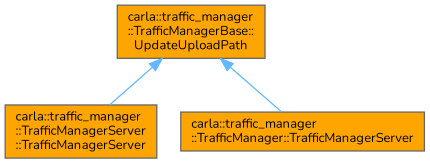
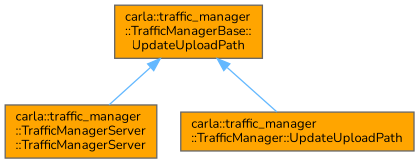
  digraph {
    rankdir=TB
    fontname=Nunito
    node [color=grey40 fillcolor=orange fontname=Nunito fontsize=10 shape=box style=filled]
    edge [color=steelblue1 dir=back fontname=Nunito fontsize=10 labelfontname=Helvetica labelfontsize=10 style=solid]
    n1 [color=gray40 fontcolor=black height=0.2 label="carla::traffic_manager\l::TrafficManagerBase::\lUpdateUploadPath" width=0.4]
    n2 [height=0.2 label="carla::traffic_manager\l::TrafficManagerServer\l::TrafficManagerServer" width=0.4]
-   n3 [height=0.2 label="carla::traffic_manager\l::TrafficManager::TrafficManagerServer" width=0.4]
+   n3 [height=0.2 label="carla::traffic_manager\l::TrafficManager::UpdateUploadPath" width=0.4]
    n1 -> n2
    n1 -> n3
  }
